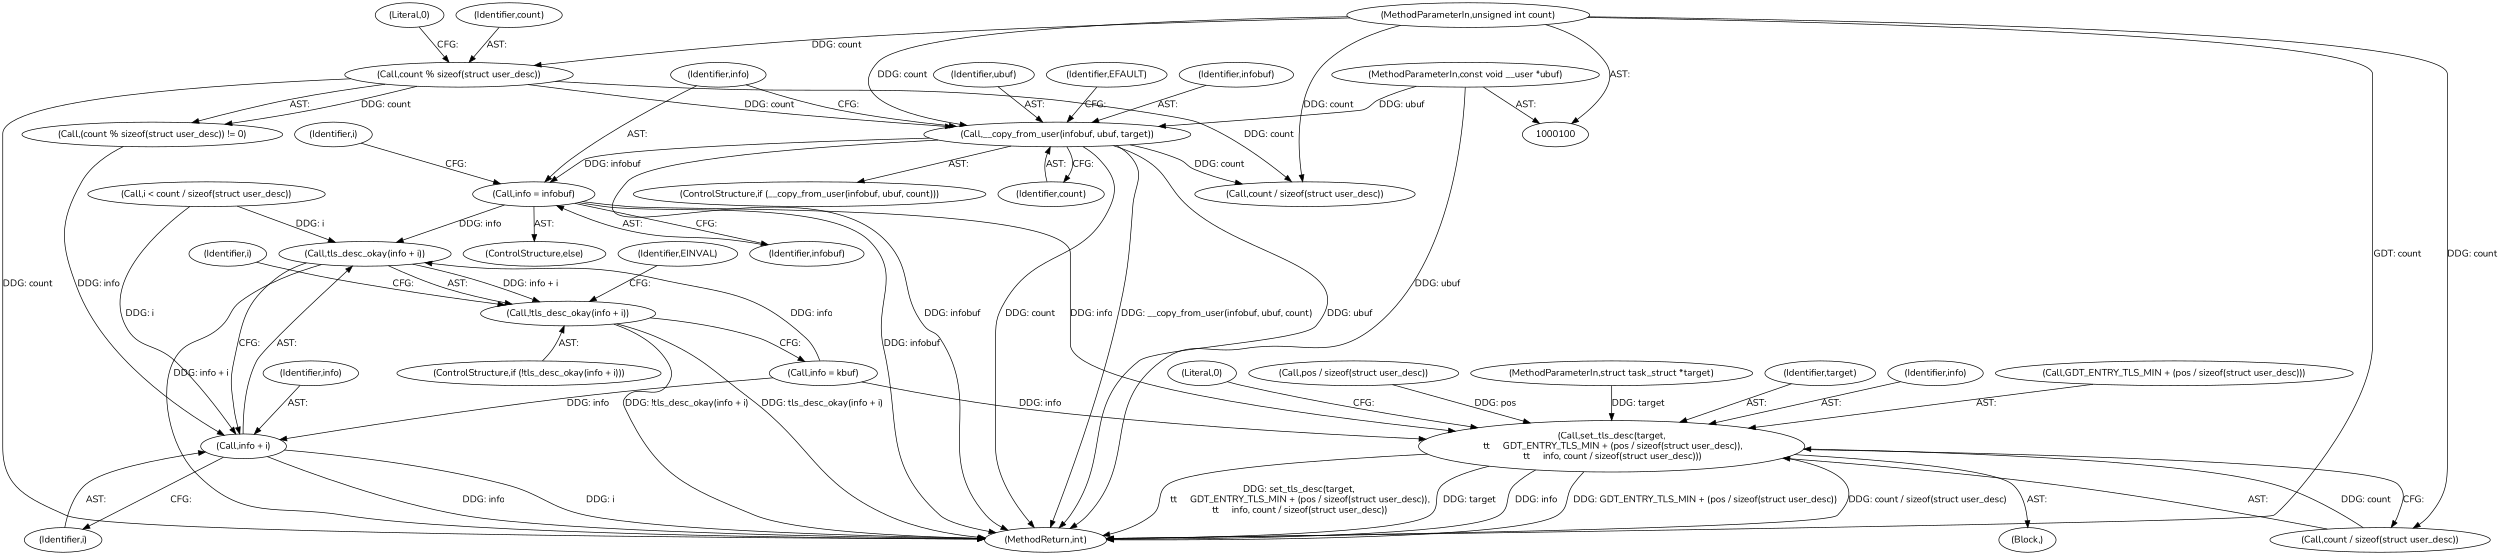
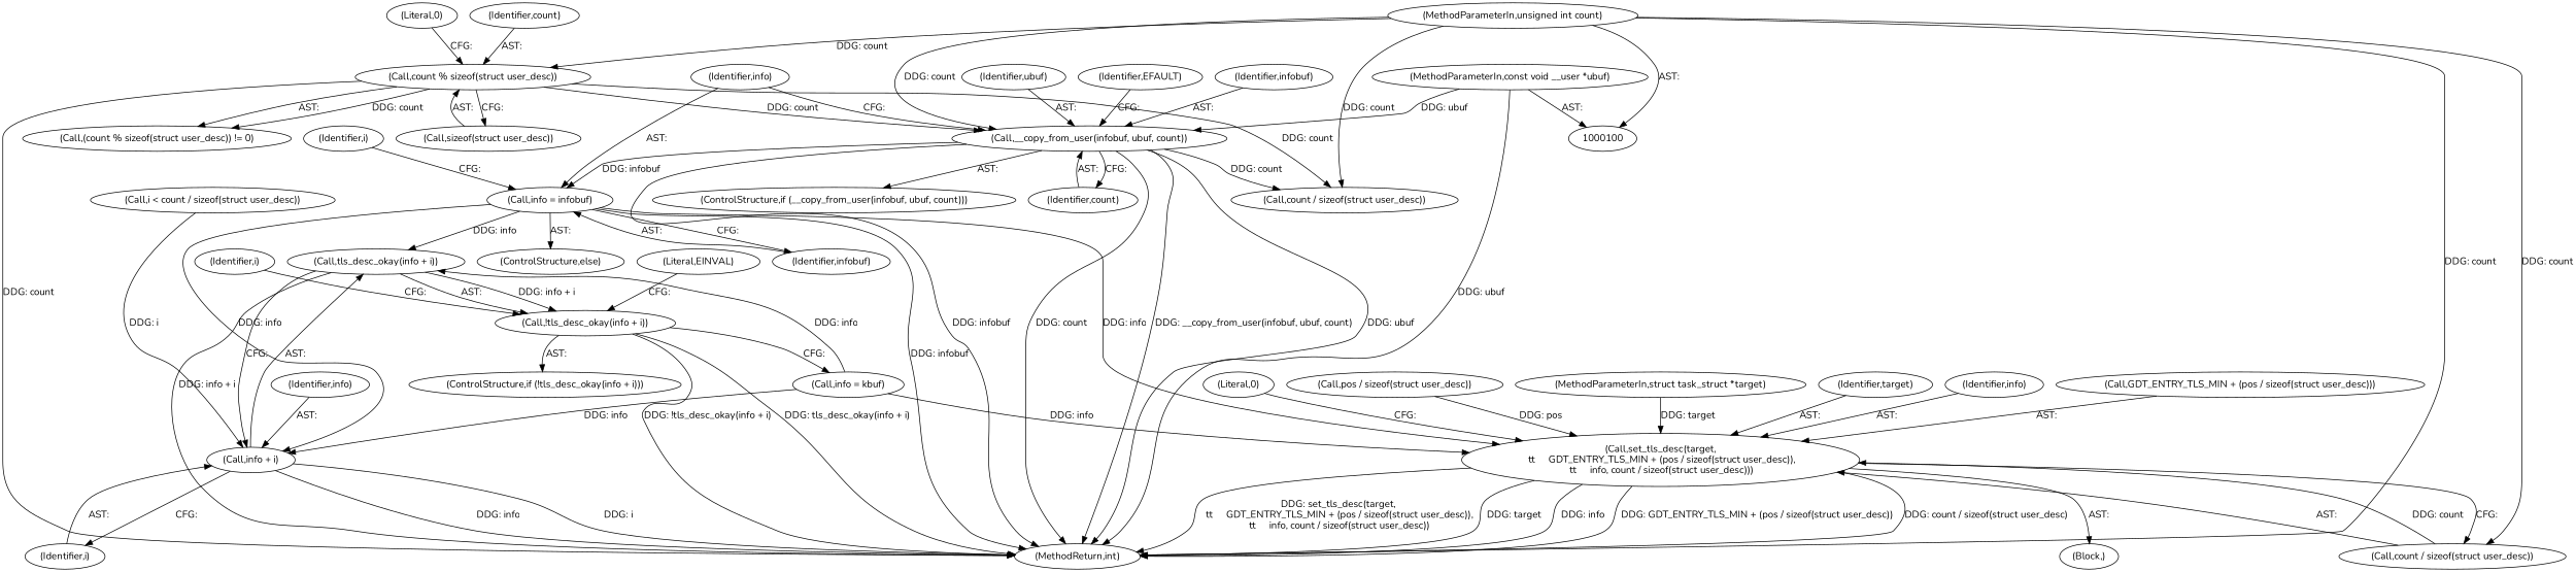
  digraph {
    fontname=Nunito
    node [fontname=Nunito]
    edge [fontname=Nunito]
    n1 [label="(Call,info = infobuf)"]
    n2 [label="(Call,tls_desc_okay(info + i))"]
    n3 [label="(Call,info + i)"]
    n4 [label="(Call,set_tls_desc(target,\n \t\t     GDT_ENTRY_TLS_MIN + (pos / sizeof(struct user_desc)),\n \t\t     info, count / sizeof(struct user_desc)))"]
    n5 [label="(ControlStructure,else)"]
    n6 [label="(Identifier,infobuf)"]
    n7 [label="(MethodReturn,int)"]
    n8 [label="(Call,!tls_desc_okay(info + i))"]
    n9 [label="(Identifier,i)"]
    n10 [label="(Call,count / sizeof(struct user_desc))"]
    n11 [label="(Block,)"]
-   n12 [label="(Call,__copy_from_user(infobuf, ubuf, target))"]
+   n12 [label="(Call,__copy_from_user(infobuf, ubuf, count))"]
    n13 [label="(Call,count / sizeof(struct user_desc))"]
    n14 [label="(ControlStructure,if (__copy_from_user(infobuf, ubuf, count)))"]
    n15 [label="(Identifier,count)"]
    n16 [label="(MethodParameterIn,const void __user *ubuf)"]
    1000100
    n18 [label="(Call,count % sizeof(struct user_desc))"]
+   n19 [label="(Call,sizeof(struct user_desc))"]
    n20 [label="(Call,(count % sizeof(struct user_desc)) != 0)"]
    n21 [label="(MethodParameterIn,unsigned int count)"]
    n22 [label="(ControlStructure,if (!tls_desc_okay(info + i)))"]
    n23 [label="(Call,info = kbuf)"]
    n24 [label="(Identifier,i)"]
    n25 [label="(Identifier,i)"]
    n26 [label="(Identifier,info)"]
-   n27 [label="(Identifier,EINVAL)"]
+   n27 [label="(Literal,EINVAL)"]
    n28 [label="(Call,i < count / sizeof(struct user_desc))"]
    n29 [label="(Call,GDT_ENTRY_TLS_MIN + (pos / sizeof(struct user_desc)))"]
    n30 [label="(Identifier,ubuf)"]
    n31 [label="(Identifier,info)"]
    n32 [label="(Literal,0)"]
    n33 [label="(Identifier,EFAULT)"]
    n34 [label="(Call,pos / sizeof(struct user_desc))"]
    n35 [label="(Identifier,info)"]
    n36 [label="(Literal,0)"]
    n37 [label="(Identifier,infobuf)"]
    n38 [label="(Identifier,count)"]
    n39 [label="(MethodParameterIn,struct task_struct *target)"]
    n40 [label="(Identifier,target)"]
    n1 -> n2 [label="DDG: info"]
-   n20 -> n3 [label="DDG: info"]
+   n1 -> n3 [label="DDG: info"]
    n1 -> n4 [label="DDG: info"]
    n1 -> n5 [label="AST: "]
    n1 -> n6 [label="CFG: "]
    n1 -> n7 [label="DDG: infobuf"]
    n2 -> n3 [label="CFG: "]
    n2 -> n7 [label="DDG: info + i"]
    n2 -> n8 [label="AST: "]
    n2 -> n8 [label="DDG: info + i"]
    n3 -> n2 [label="AST: "]
    n3 -> n7 [label="DDG: info"]
    n3 -> n7 [label="DDG: i"]
    n3 -> n9 [label="CFG: "]
    n4 -> n7 [label="DDG: info"]
    n4 -> n7 [label="DDG: GDT_ENTRY_TLS_MIN + (pos / sizeof(struct user_desc))"]
    n4 -> n7 [label="DDG: count / sizeof(struct user_desc)"]
    n4 -> n7 [label="DDG: set_tls_desc(target,\n \t\t     GDT_ENTRY_TLS_MIN + (pos / sizeof(struct user_desc)),\n \t\t     info, count / sizeof(struct user_desc))"]
    n4 -> n7 [label="DDG: target"]
    n4 -> n10 [label="CFG: "]
    n4 -> n11 [label="AST: "]
    n6 -> n1 [label="AST: "]
    n8 -> n7 [label="DDG: !tls_desc_okay(info + i)"]
    n8 -> n7 [label="DDG: tls_desc_okay(info + i)"]
-   n22 -> n8 [label="AST: "]
+   n8 -> n22 [label="AST: "]
    n8 -> n23 [label="CFG: "]
    n9 -> n3 [label="AST: "]
    n10 -> n4 [label="AST: "]
    n10 -> n4 [label="DDG: count"]
    n12 -> n1 [label="DDG: infobuf"]
    n12 -> n7 [label="DDG: __copy_from_user(infobuf, ubuf, count)"]
    n12 -> n7 [label="DDG: ubuf"]
    n12 -> n7 [label="DDG: infobuf"]
    n12 -> n7 [label="DDG: count"]
    n12 -> n13 [label="DDG: count"]
    n12 -> n14 [label="AST: "]
    n12 -> n15 [label="CFG: "]
    n15 -> n12 [label="AST: "]
    n16 -> n7 [label="DDG: ubuf"]
    n16 -> n12 [label="DDG: ubuf"]
    n16 -> 1000100 [label="AST: "]
    n18 -> n7 [label="DDG: count"]
    n18 -> n12 [label="DDG: count"]
    n18 -> n13 [label="DDG: count"]
+   n18 -> n19 [label="CFG: "]
    n18 -> n20 [label="AST: "]
    n18 -> n20 [label="DDG: count"]
-   n21 -> n7 [label="GDT: count"]
+   n19 -> n18 [label="AST: "]
+   n21 -> n7 [label="DDG: count"]
    n21 -> n10 [label="DDG: count"]
    n21 -> n12 [label="DDG: count"]
    n21 -> n13 [label="DDG: count"]
    n21 -> 1000100 [label="AST: "]
    n21 -> n18 [label="DDG: count"]
    n23 -> n2 [label="DDG: info"]
    n23 -> n3 [label="DDG: info"]
    n23 -> n4 [label="DDG: info"]
    n24 -> n8 [label="CFG: "]
    n25 -> n1 [label="CFG: "]
    n26 -> n4 [label="AST: "]
    n27 -> n8 [label="CFG: "]
-   n28 -> n2 [label="DDG: i"]
    n28 -> n3 [label="DDG: i"]
    n29 -> n4 [label="AST: "]
    n30 -> n12 [label="AST: "]
    n31 -> n1 [label="AST: "]
    n31 -> n12 [label="CFG: "]
    n32 -> n4 [label="CFG: "]
    n33 -> n12 [label="CFG: "]
    n34 -> n4 [label="DDG: pos"]
    n35 -> n3 [label="AST: "]
    n36 -> n18 [label="CFG: "]
    n37 -> n12 [label="AST: "]
    n38 -> n18 [label="AST: "]
    n39 -> n4 [label="DDG: target"]
    n40 -> n4 [label="AST: "]
  }
